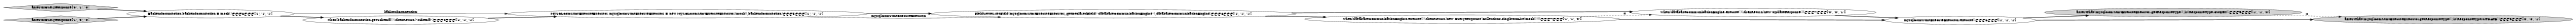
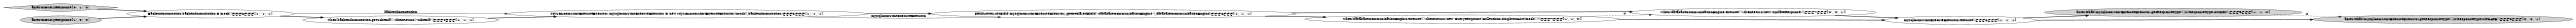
  digraph {
    rankdir=LR
    node [fillcolor=white shape=ellipse style=filled]
    edge [style=bold]
    n1 [fillcolor=lightgray label="assertIsQueryResponse['0', '1', '0']" shape=diamond]
    n2 [label="BackendConnection backendConnection = mock()@@@3@@@['1', '1', '1']"]
    n3 [label="MySQLComStmtExecuteExecutor mysqlComStmtExecuteExecutor = new MySQLComStmtExecuteExecutor(mock(),backendConnection)@@@5@@@['1', '1', '1']"]
    n4 [label="when(backendConnection.getSchema()).thenReturn(\"schema\")@@@4@@@['1', '1', '1']"]
-   n5 [fillcolor=lightgray label="assertIsQueryResponse['1', '0', '0']" shape=diamond]
+   n5 [fillcolor=lightgray label="assertIsQueryResponse['1', '0', '0']"]
    n6 [label="FieldSetter.setField(mysqlComStmtExecuteExecutor,.getDeclaredField(\"databaseCommunicationEngine\"),databaseCommunicationEngine)@@@6@@@['1', '1', '1']"]
    n7 [label="when(databaseCommunicationEngine.execute()).thenReturn(new UpdateResponse())@@@7@@@['0', '0', '1']"]
    n8 [label="when(databaseCommunicationEngine.execute()).thenReturn(new QueryResponse(Collections.singletonList(mock())))@@@7@@@['1', '1', '0']"]
    n9 [fillcolor=lightgray label="assertThat(mysqlComStmtExecuteExecutor.getResponseType(),is(ResponseType.QUERY))@@@9@@@['1', '1', '0']"]
    n10 [fillcolor=lightgray label="assertThat(mysqlComStmtExecuteExecutor.getResponseType(),is(ResponseType.UPDATE))@@@9@@@['0', '0', '1']"]
    n11 [label="mysqlComStmtExecuteExecutor.execute()@@@8@@@['1', '1', '1']"]
    n1 -> n2
    n2 -> n3 [label=backendConnection style=solid]
    n2 -> n4
    n3 -> n6
    n3 -> n6 [label=mysqlComStmtExecuteExecutor style=solid]
    n4 -> n3
    n5 -> n2
    n6 -> n7
    n6 -> n8
    n7 -> n11
    n8 -> n7 [label=0 style=dashed]
    n8 -> n11
    n9 -> n10 [label=0 style=dashed]
    n11 -> n9
    n11 -> n10
  }
